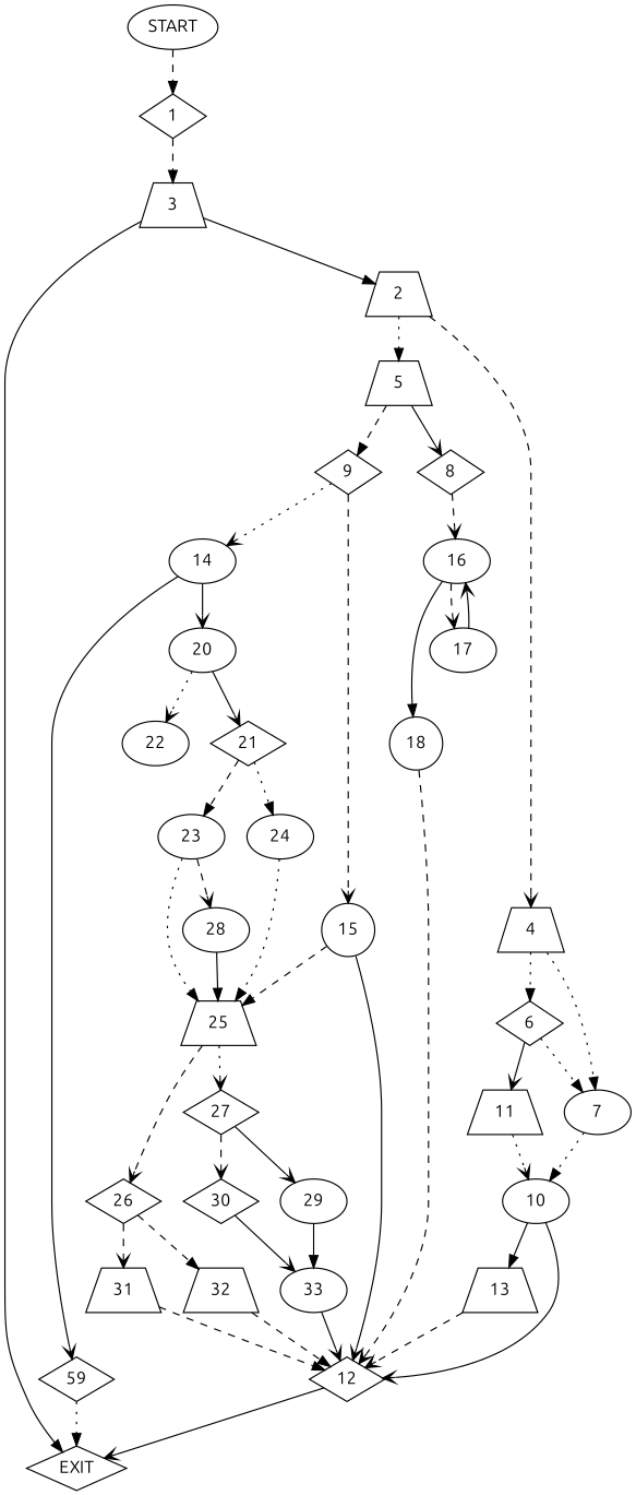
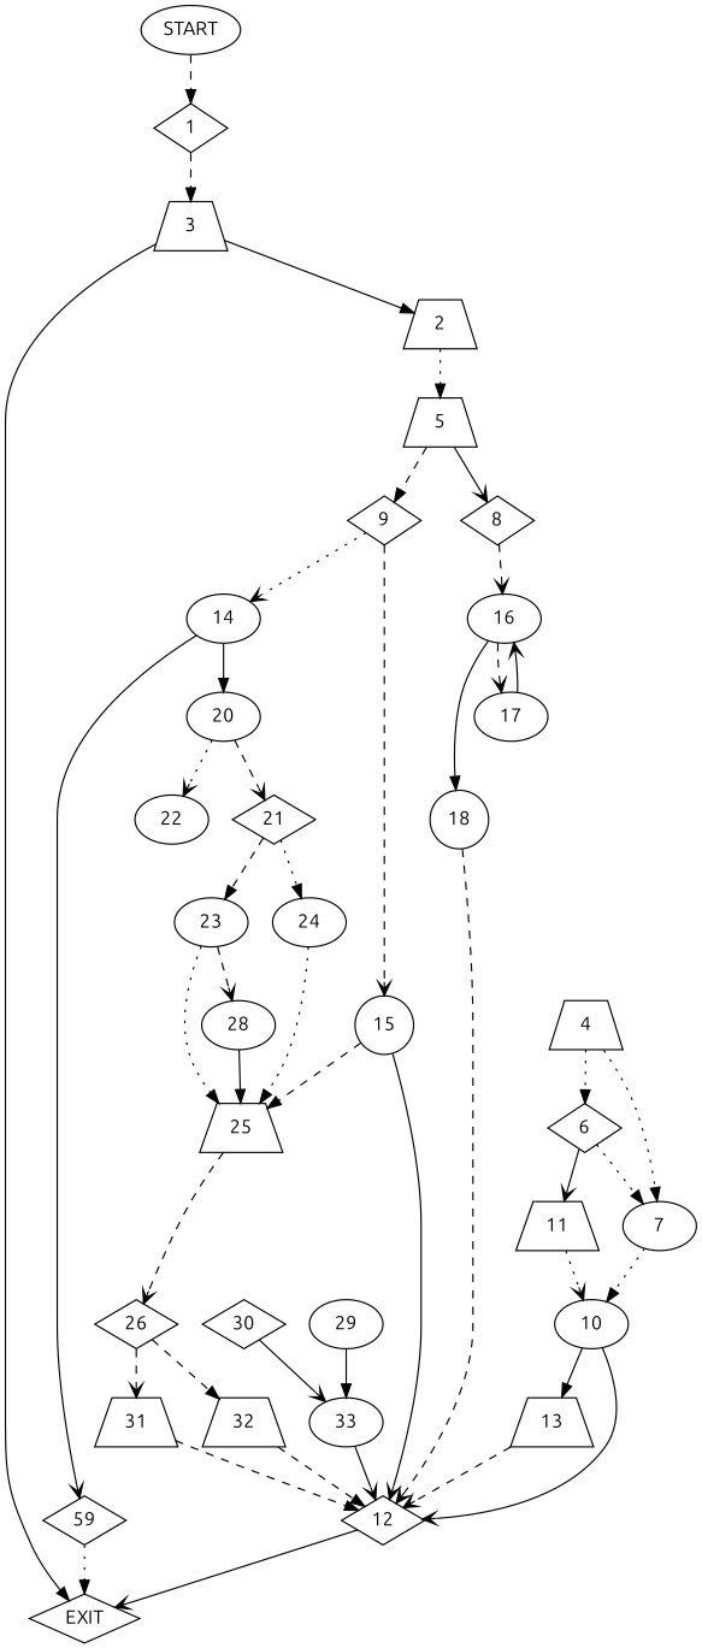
  digraph {
    fontname=Ubuntu
    node [fontname=Ubuntu shape=ellipse]
    edge [arrowhead=vee fontname=Ubuntu style=dashed]
    n1 [label=START]
    1 [shape=diamond]
    3 [shape=trapezium]
    n4 [label=EXIT shape=diamond]
    2 [shape=trapezium]
    4 [shape=trapezium]
    5 [shape=trapezium]
    6 [shape=diamond]
    7
    8 [shape=diamond]
    9 [shape=diamond]
    11 [shape=trapezium]
    10
    16
    14
    15 [shape=circle]
    12 [shape=diamond]
    13 [shape=trapezium]
    17
    18 [shape=circle]
    n21 [label=59 shape=diamond]
    20
    25 [shape=trapezium]
    21 [shape=diamond]
    22
    23
    24
    28
    26 [shape=diamond]
-   27 [shape=diamond]
    31 [shape=trapezium]
    32 [shape=trapezium]
    29
    30 [shape=diamond]
    33
    n1 -> 1 [arrowhead=normal]
    1 -> 3 [arrowhead=normal]
    3 -> n4 [arrowhead=normal style=solid]
    3 -> 2 [arrowhead=normal style=solid]
-   2 -> 4
    2 -> 5 [arrowhead=normal style=dotted]
    4 -> 6 [arrowhead=normal style=dotted]
    4 -> 7 [arrowhead=normal style=dotted]
    5 -> 8 [style=solid]
    5 -> 9 [arrowhead=normal]
    6 -> 7 [arrowhead=normal style=dotted]
    6 -> 11 [style=solid]
    7 -> 10 [arrowhead=normal style=dotted]
    8 -> 16
    9 -> 14 [style=dotted]
    9 -> 15
    11 -> 10 [style=dotted]
    10 -> 12 [style=solid]
    10 -> 13 [arrowhead=normal style=solid]
    16 -> 17
    16 -> 18 [arrowhead=normal style=solid]
    14 -> n21 [style=solid]
-   14 -> 20 [style=solid]
+   14 -> 20 [arrowhead=normal style=solid]
    15 -> 12 [style=solid]
    15 -> 25 [arrowhead=normal]
    12 -> n4 [style=solid]
    13 -> 12
    17 -> 16 [style=solid]
    18 -> 12
    n21 -> n4 [arrowhead=normal style=dotted]
-   20 -> 21 [style=solid]
+   20 -> 21
    20 -> 22 [style=dotted]
    25 -> 26
-   25 -> 27 [style=dotted]
    21 -> 23 [arrowhead=normal]
    21 -> 24 [arrowhead=normal style=dotted]
    23 -> 25 [arrowhead=normal style=dotted]
    23 -> 28
    24 -> 25 [arrowhead=normal style=dotted]
    28 -> 25 [arrowhead=normal style=solid]
    26 -> 31
    26 -> 32 [arrowhead=normal]
-   27 -> 29 [style=solid]
-   27 -> 30
    31 -> 12 [arrowhead=normal]
    32 -> 12 [arrowhead=normal]
    29 -> 33 [arrowhead=normal style=solid]
    30 -> 33 [style=solid]
    33 -> 12 [style=solid]
  }
